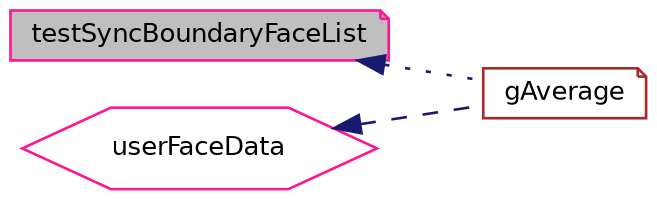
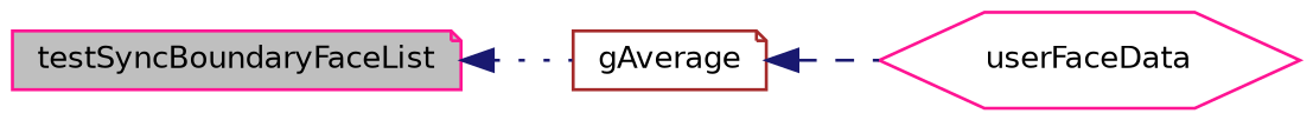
  digraph {
    rankdir=LR
    node [color=deeppink fontname=Helvetica fontsize=10 shape=note]
    edge [color=midnightblue dir=back fontname=Helvetica fontsize=10 labelfontname=Helvetica labelfontsize=10]
    n1 [fillcolor=grey75 fontcolor=black height=0.2 label=testSyncBoundaryFaceList style=filled width=0.4]
    n2 [color=brown height=0.2 label=gAverage width=0.4]
    n3 [height=0.2 label=userFaceData shape=hexagon width=0.4]
    n1 -> n2 [style=dotted]
-   n3 -> n2 [style=dashed]
+   n2 -> n3 [style=dashed]
  }
